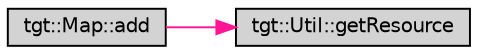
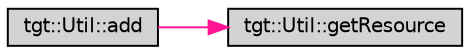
  digraph {
    rankdir=LR
    node [color=black fillcolor=lightgrey fontname=Helvetica fontsize=10 shape=record style=filled]
-   n1 [fontcolor=black height=0.2 label="tgt::Map::add" width=0.4]
+   n1 [fontcolor=black height=0.2 label="tgt::Util::add" width=0.4]
    n2 [height=0.2 label="tgt::Util::getResource" width=0.4]
    n1 -> n2 [color=deeppink fontname=Helvetica fontsize=10 labelfontname=Helvetica labelfontsize=10 style=solid]
  }
